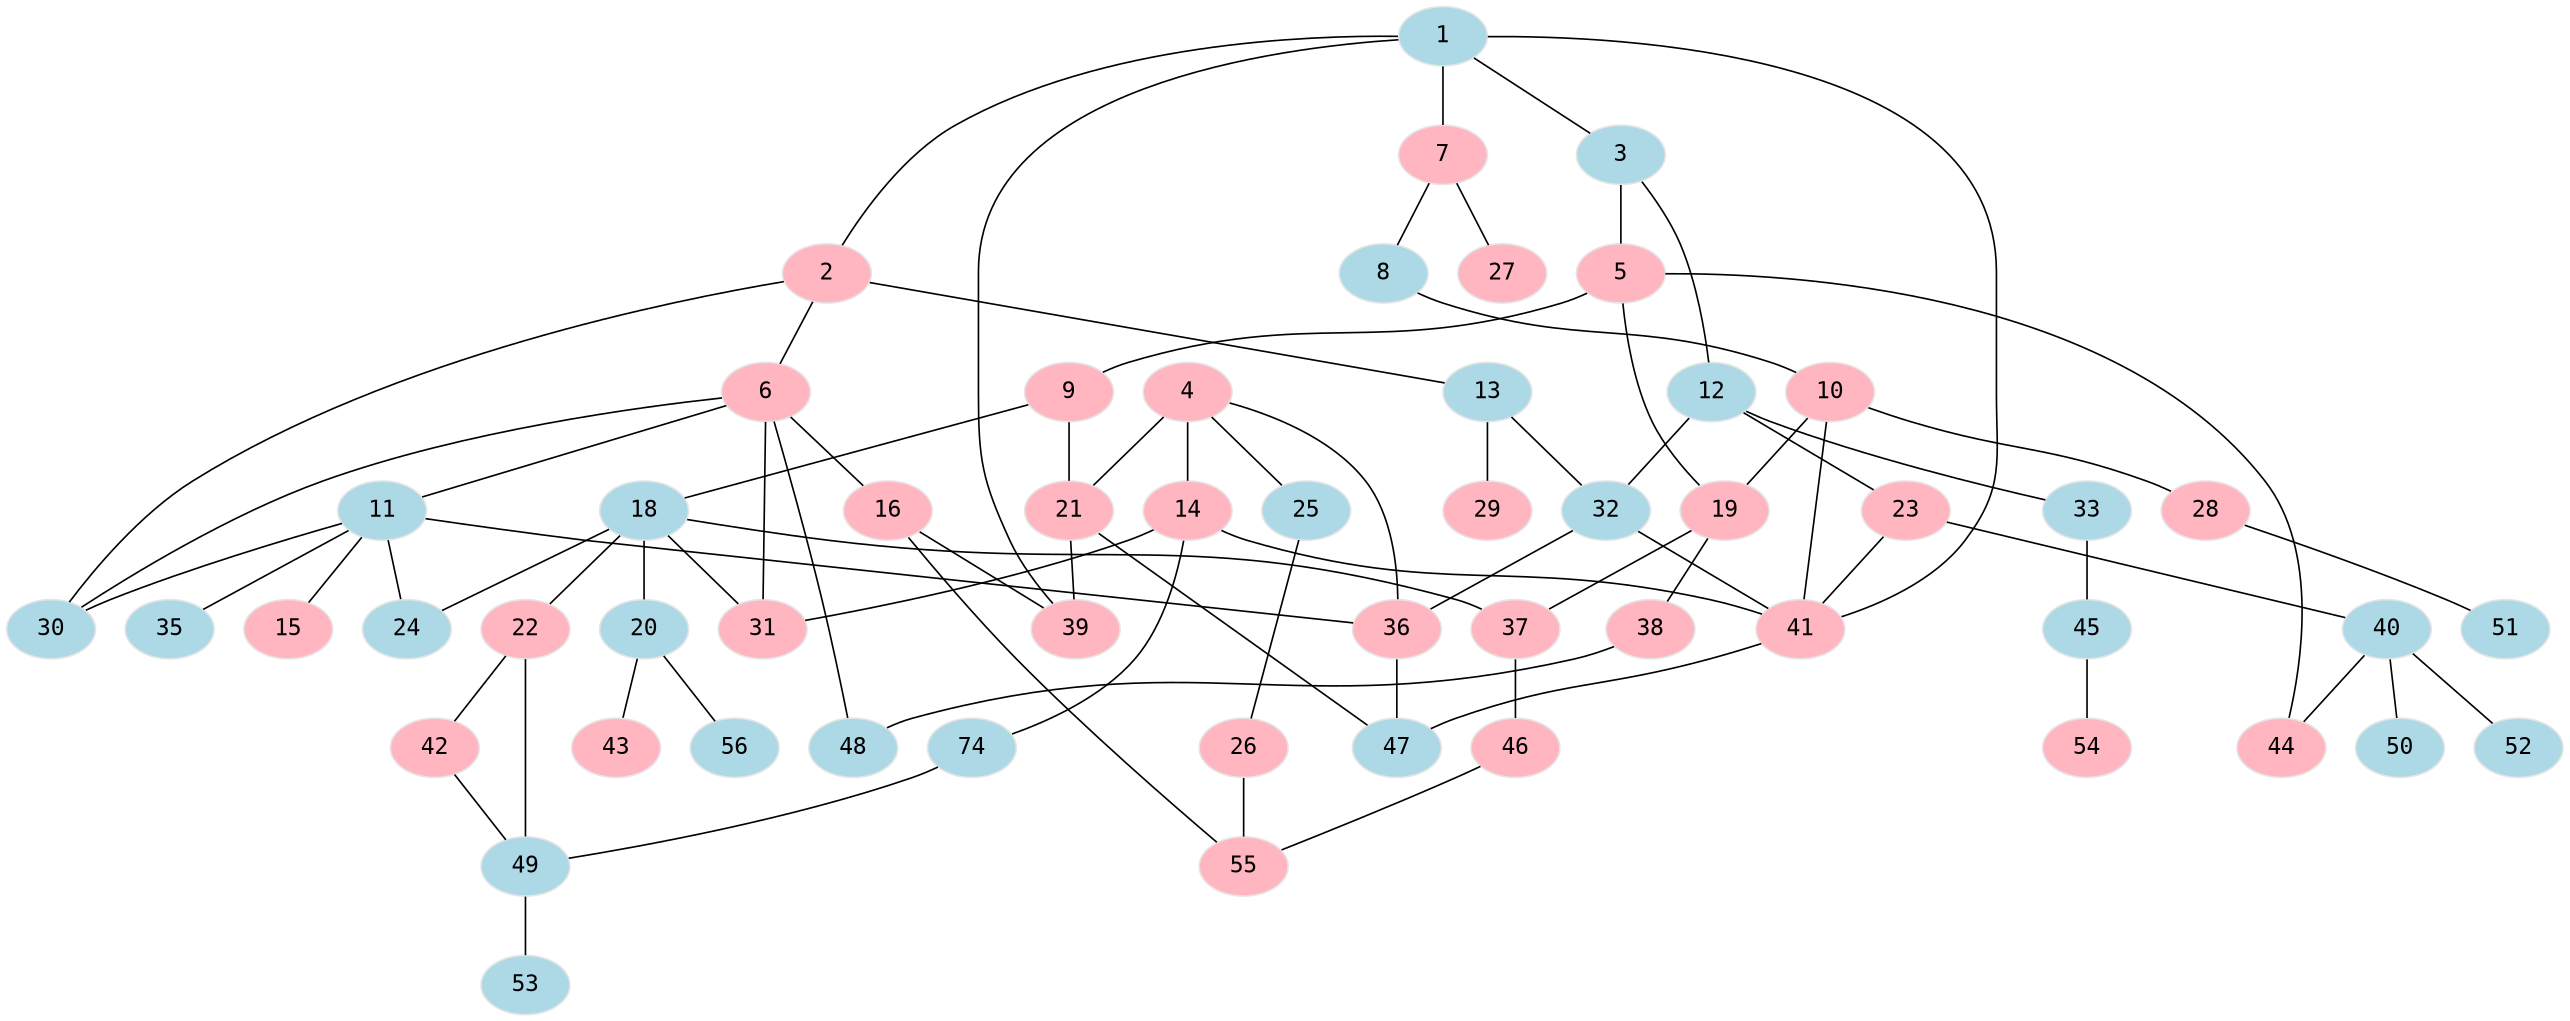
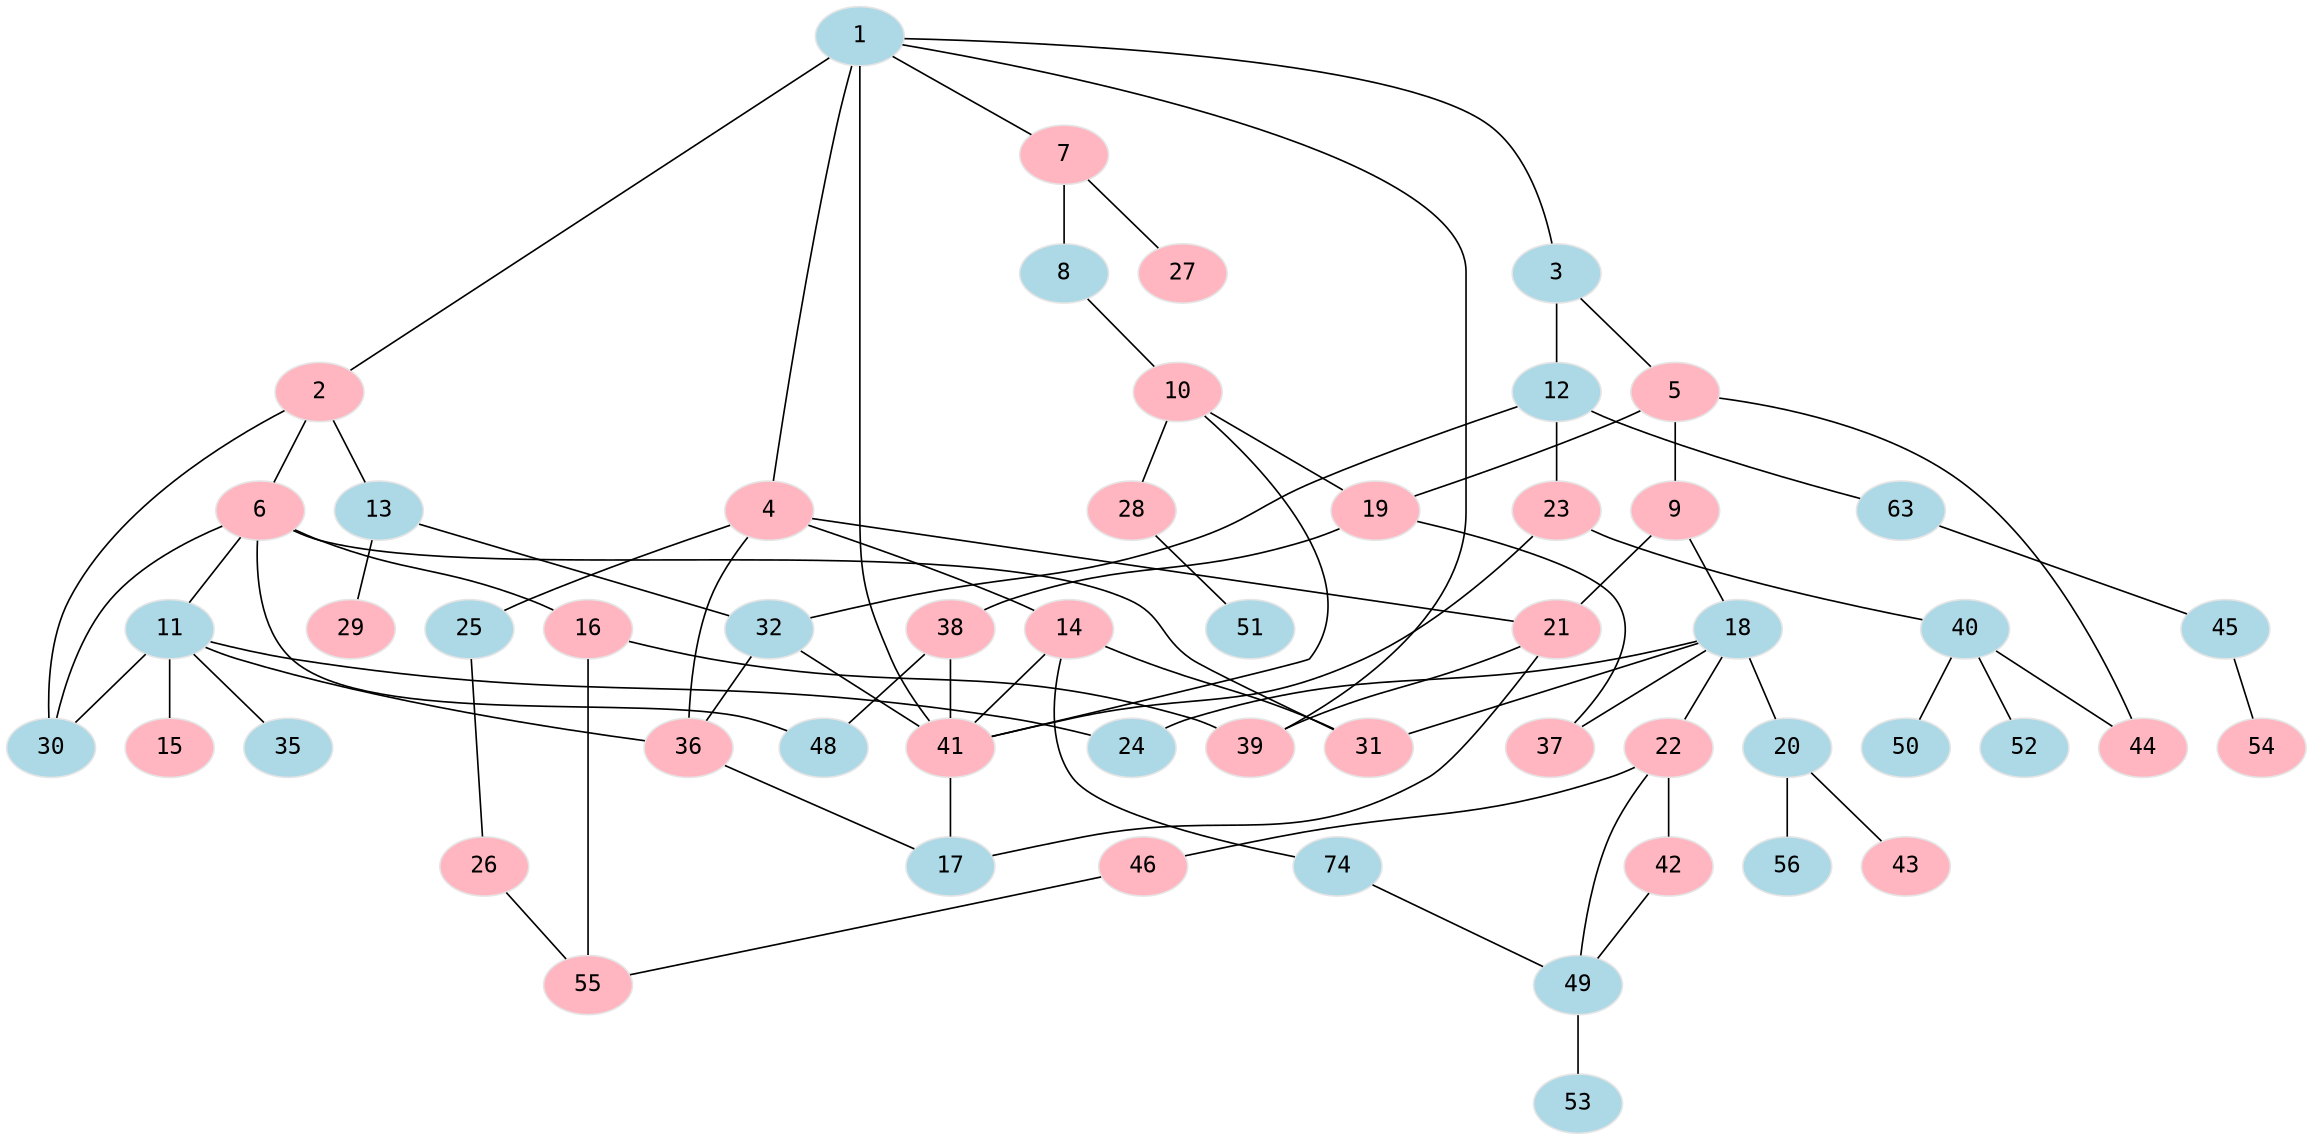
  graph {
    fontname="DejaVu Sans Mono"
    node [color=gray90 fillcolor=lightpink fontname="DejaVu Sans Mono" style=filled]
    edge [fontname="DejaVu Sans Mono" weight=1.0]
    1 [fillcolor=lightblue]
    2
    3 [fillcolor=lightblue]
    4
    7
    39
    41
    6
    13 [fillcolor=lightblue]
    30 [fillcolor=lightblue]
    5
    12 [fillcolor=lightblue]
    14
    21
    25 [fillcolor=lightblue]
    36
    8 [fillcolor=lightblue]
    27
-   47 [fillcolor=lightblue]
+   47 [fillcolor=lightblue label=17]
    11 [fillcolor=lightblue]
    16
    31
    48 [fillcolor=lightblue]
    32 [fillcolor=lightblue]
    29
    9
    19
    44
    23
-   33 [fillcolor=lightblue]
+   33 [fillcolor=lightblue label=63]
    n31 [fillcolor=lightblue label=74]
    26
    18 [fillcolor=lightblue]
    37
    38
    15
    24 [fillcolor=lightblue]
    35 [fillcolor=lightblue]
    55
    10
    28
    20 [fillcolor=lightblue]
    22
    51 [fillcolor=lightblue]
    40 [fillcolor=lightblue]
    45 [fillcolor=lightblue]
    49 [fillcolor=lightblue]
    43
    56 [fillcolor=lightblue]
    42
    46
    53 [fillcolor=lightblue]
    50 [fillcolor=lightblue]
    52 [fillcolor=lightblue]
    54
    1 -- 2
    1 -- 3
+   1 -- 4 [weight=2.0]
    1 -- 7
    1 -- 39
    1 -- 41
    2 -- 6
    2 -- 13
    2 -- 30
    3 -- 5
    3 -- 12
    4 -- 14
    4 -- 21 [weight=2.0]
    4 -- 25
    4 -- 36
    7 -- 8
    7 -- 27
    41 -- 47
    6 -- 30
    6 -- 11
    6 -- 16
    6 -- 31
    6 -- 48
    13 -- 32
    13 -- 29
    5 -- 9
    5 -- 19
    5 -- 44
    12 -- 32
    12 -- 23
    12 -- 33
    14 -- 41
    14 -- 31
    14 -- n31
    21 -- 39
    21 -- 47
    25 -- 26
    36 -- 47
    8 -- 10
    11 -- 30
    11 -- 36
    11 -- 15
    11 -- 24
    11 -- 35
    16 -- 39
    16 -- 55
    32 -- 41
    32 -- 36
    9 -- 21
    9 -- 18
    19 -- 37
    19 -- 38
    23 -- 41
    23 -- 40
    33 -- 45
    n31 -- 49
    26 -- 55
    18 -- 31
    18 -- 37
    18 -- 24
    18 -- 20
    18 -- 22
+   38 -- 41
    38 -- 48
    10 -- 41
    10 -- 19
    10 -- 28
    28 -- 51
    20 -- 43
    20 -- 56
    22 -- 49
    22 -- 42
-   37 -- 46
+   22 -- 46
    40 -- 44
    40 -- 50
    40 -- 52
    45 -- 54
    49 -- 53
    42 -- 49
    46 -- 55
  }
